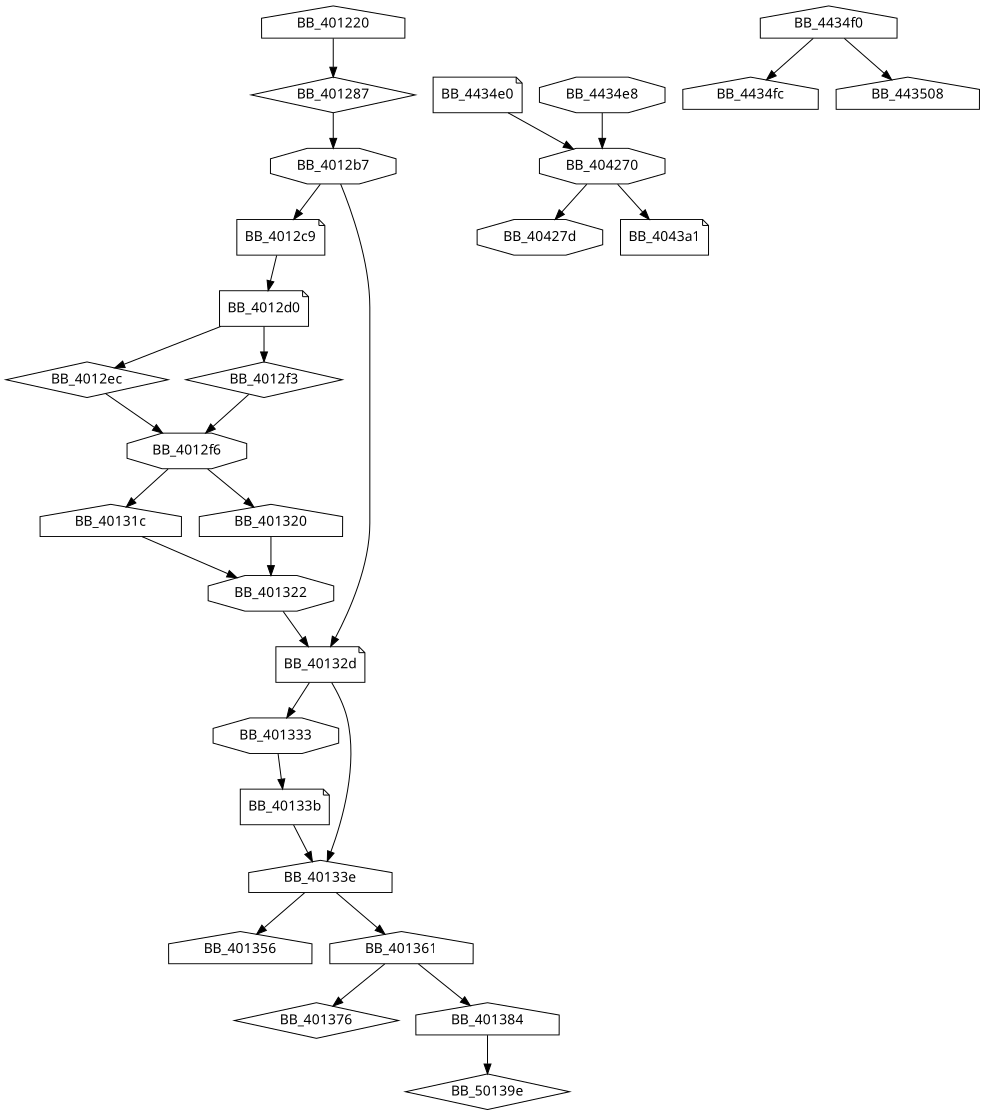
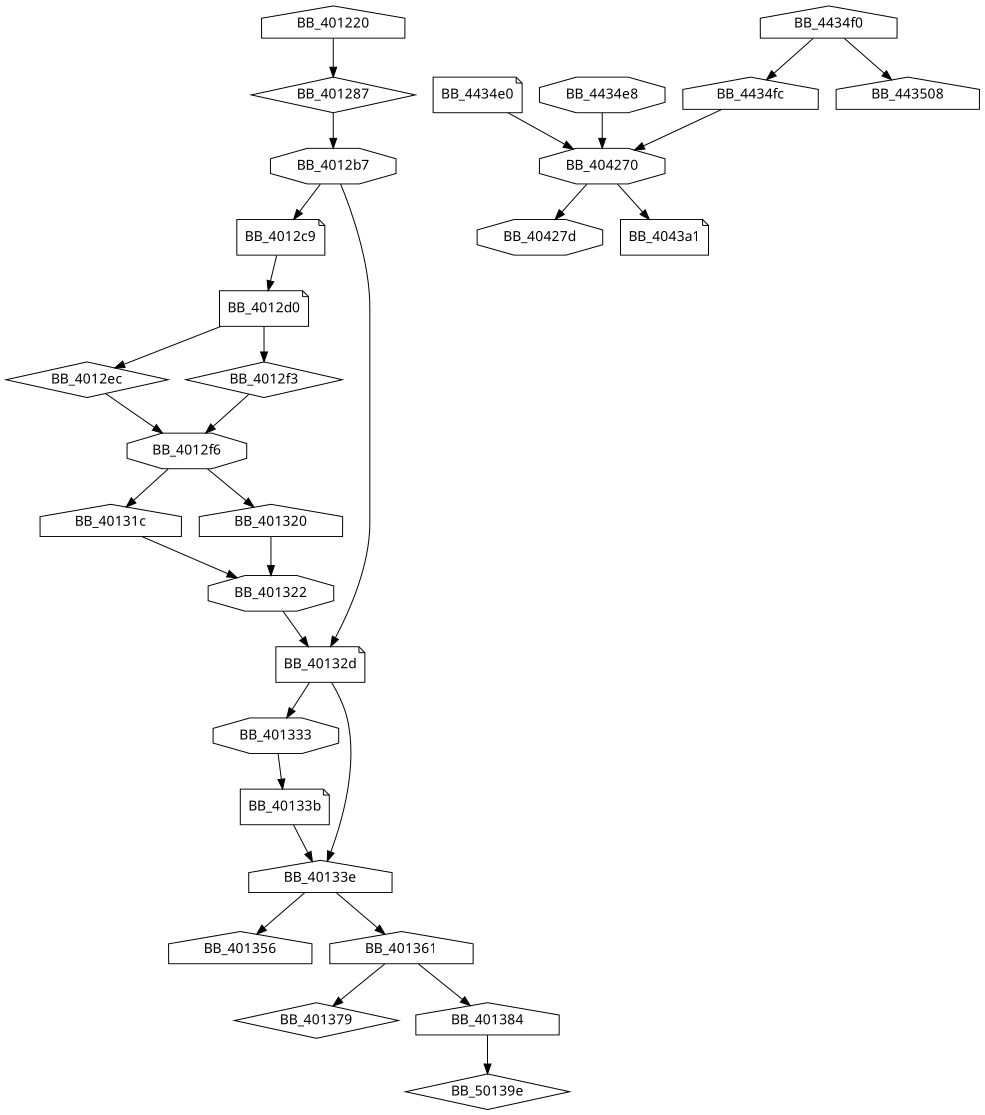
  digraph {
    fontname="Noto Sans"
    node [fontname="Noto Sans" shape=house]
    edge [fontname="Noto Sans"]
    BB_401287 [shape=diamond]
    BB_401220
    BB_4012b7 [shape=octagon]
    BB_4012c9 [shape=note]
    BB_40132d [shape=note]
    BB_4012d0 [shape=note]
    BB_401333 [shape=octagon]
    BB_40133e
    BB_4012ec [shape=diamond]
    BB_4012f3 [shape=diamond]
    BB_40133b [shape=note]
    BB_401356
    BB_401361
    BB_4012f6 [shape=octagon]
    BB_40131c
    BB_401320
    BB_401322 [shape=octagon]
-   BB_401379 [shape=diamond label=BB_401376]
+   BB_401379 [shape=diamond]
    BB_401384
    n20 [label=BB_50139e shape=diamond]
    BB_404270 [shape=octagon]
    BB_40427d [shape=octagon]
    BB_4043a1 [shape=note]
    BB_4434e0 [shape=note]
    BB_4434e8 [shape=octagon]
    BB_4434f0
    BB_4434fc
    BB_443508
    BB_401287 -> BB_4012b7
    BB_401220 -> BB_401287
    BB_4012b7 -> BB_4012c9
    BB_4012b7 -> BB_40132d
    BB_4012c9 -> BB_4012d0
    BB_40132d -> BB_401333
    BB_40132d -> BB_40133e
    BB_4012d0 -> BB_4012ec
    BB_4012d0 -> BB_4012f3
    BB_401333 -> BB_40133b
    BB_40133e -> BB_401356
    BB_40133e -> BB_401361
    BB_4012ec -> BB_4012f6
    BB_4012f3 -> BB_4012f6
    BB_40133b -> BB_40133e
    BB_401361 -> BB_401379
    BB_401361 -> BB_401384
    BB_4012f6 -> BB_40131c
    BB_4012f6 -> BB_401320
    BB_40131c -> BB_401322
    BB_401320 -> BB_401322
    BB_401322 -> BB_40132d
    BB_401384 -> n20
    BB_404270 -> BB_40427d
    BB_404270 -> BB_4043a1
    BB_4434e0 -> BB_404270
    BB_4434e8 -> BB_404270
    BB_4434f0 -> BB_4434fc
    BB_4434f0 -> BB_443508
+   BB_4434fc -> BB_404270
  }
